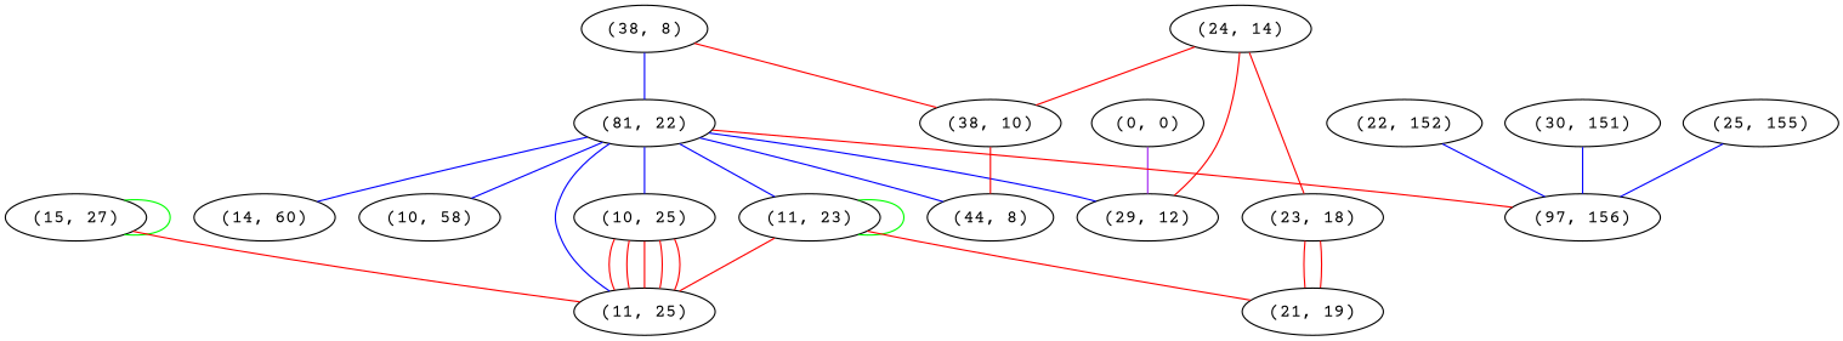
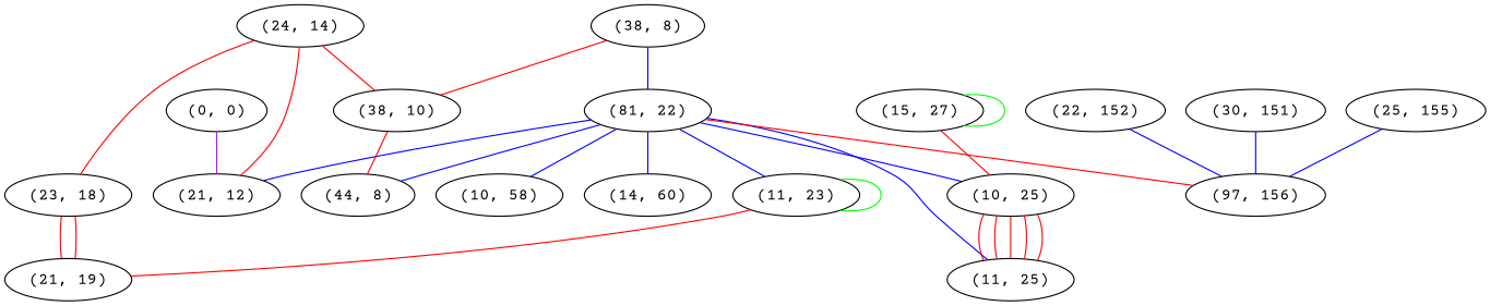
  graph {
    fontname="Courier Prime"
    node [fontname="Courier Prime"]
    edge [color=red fontname="Courier Prime" weight=1]
    "(15, 27)"
    "(11, 25)"
    "(0, 0)"
-   "(21, 12)" [label="(29, 12)"]
+   "(21, 12)"
    n5 [label="(81, 22)"]
    "(38, 8)"
    "(38, 10)"
    n8 [label="(97, 156)"]
    "(14, 60)"
    "(10, 25)"
    "(11, 23)"
    "(44, 8)"
    "(10, 58)"
    "(22, 152)"
    "(24, 14)"
    "(23, 18)"
    "(21, 19)"
    "(30, 151)"
    "(25, 155)"
    "(15, 27)" -- "(15, 27)" [color=green weight=2]
-   "(15, 27)" -- "(11, 25)"
+   "(15, 27)" -- "(10, 25)"
    "(0, 0)" -- "(21, 12)" [color=purple weight=4]
    n5 -- "(11, 25)" [color=blue weight=3]
    n5 -- "(21, 12)" [color=blue weight=3]
    n5 -- n8
    n5 -- "(14, 60)" [color=blue weight=3]
    n5 -- "(10, 25)" [color=blue weight=3]
    n5 -- "(11, 23)" [color=blue weight=3]
    n5 -- "(44, 8)" [color=blue weight=3]
    n5 -- "(10, 58)" [color=blue weight=3]
    "(38, 8)" -- n5 [color=blue weight=3]
    "(38, 8)" -- "(38, 10)"
    "(38, 10)" -- "(44, 8)"
    "(10, 25)" -- "(11, 25)"
    "(10, 25)" -- "(11, 25)"
    "(10, 25)" -- "(11, 25)"
    "(10, 25)" -- "(11, 25)"
    "(10, 25)" -- "(11, 25)"
-   "(11, 23)" -- "(11, 25)"
    "(11, 23)" -- "(11, 23)" [color=green weight=2]
    "(11, 23)" -- "(21, 19)"
    "(22, 152)" -- n8 [color=blue weight=3]
    "(24, 14)" -- "(21, 12)"
    "(24, 14)" -- "(38, 10)"
    "(24, 14)" -- "(23, 18)"
    "(23, 18)" -- "(21, 19)"
    "(23, 18)" -- "(21, 19)"
    "(30, 151)" -- n8 [color=blue weight=3]
    "(25, 155)" -- n8 [color=blue weight=3]
  }
